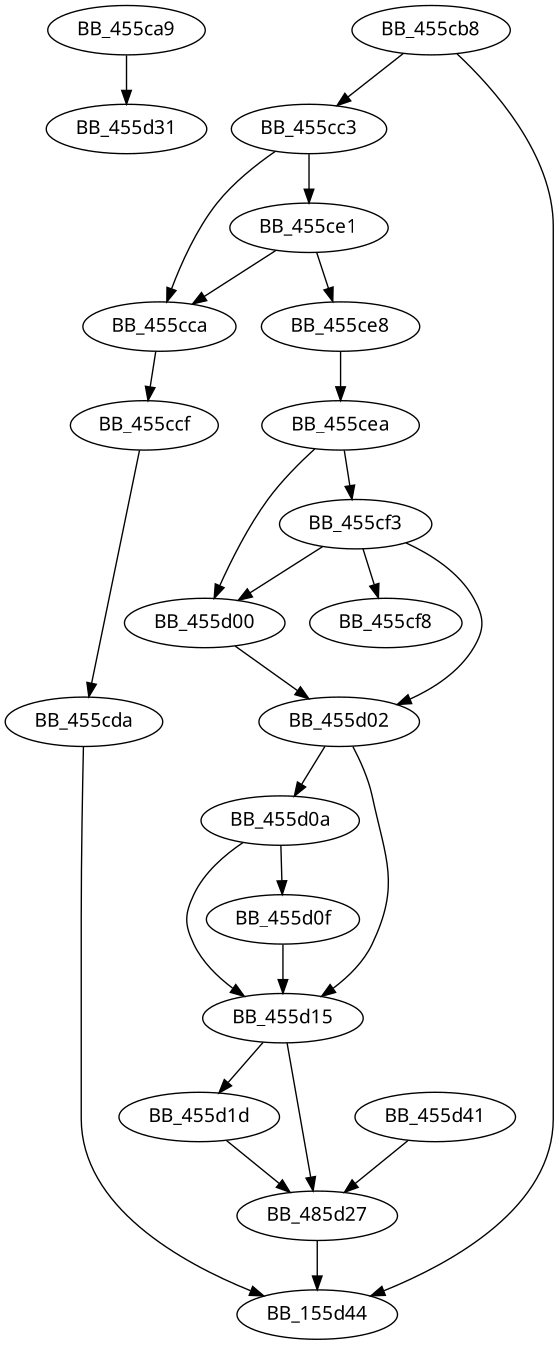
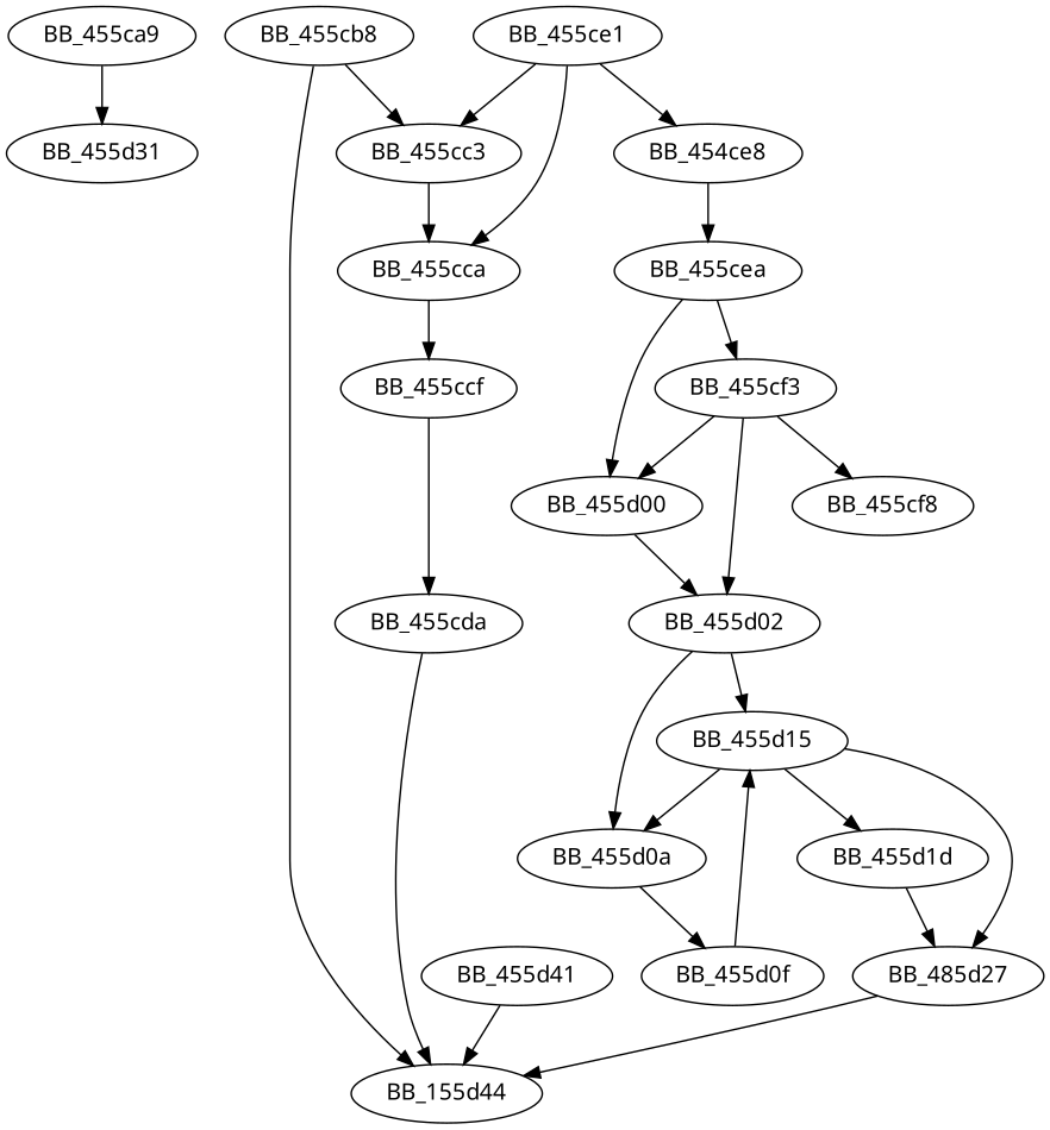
  digraph {
    fontname="Noto Sans"
    node [fontname="Noto Sans"]
    edge [fontname="Noto Sans"]
    BB_455ca9
    BB_455d31
    BB_455cb8
    BB_455cc3
    n5 [label=BB_155d44]
    BB_455cca
    BB_455ce1
    BB_455d41
    BB_455ccf
-   BB_455ce8
+   BB_455ce8 [label=BB_454ce8]
    BB_455cda
    BB_455cea
    BB_455cf3
    BB_455d00
    BB_455cf8
    BB_455d02
    BB_455d0a
    BB_455d15
    BB_455d0f
    BB_455d1d
    n21 [label=BB_485d27]
    BB_455ca9 -> BB_455d31
    BB_455cb8 -> BB_455cc3
    BB_455cb8 -> n5
    BB_455cc3 -> BB_455cca
-   BB_455cc3 -> BB_455ce1
+   BB_455ce1 -> BB_455cc3
    BB_455cca -> BB_455ccf
    BB_455ce1 -> BB_455cca
    BB_455ce1 -> BB_455ce8
-   BB_455d41 -> n21
+   BB_455d41 -> n5
    BB_455ccf -> BB_455cda
    BB_455ce8 -> BB_455cea
    BB_455cda -> n5
    BB_455cea -> BB_455cf3
    BB_455cea -> BB_455d00
    BB_455cf3 -> BB_455d00
    BB_455cf3 -> BB_455cf8
    BB_455cf3 -> BB_455d02
    BB_455d00 -> BB_455d02
    BB_455d02 -> BB_455d0a
    BB_455d02 -> BB_455d15
-   BB_455d0a -> BB_455d15
+   BB_455d15 -> BB_455d0a
    BB_455d0a -> BB_455d0f
    BB_455d15 -> BB_455d1d
    BB_455d15 -> n21
    BB_455d0f -> BB_455d15
    BB_455d1d -> n21
    n21 -> n5
  }
